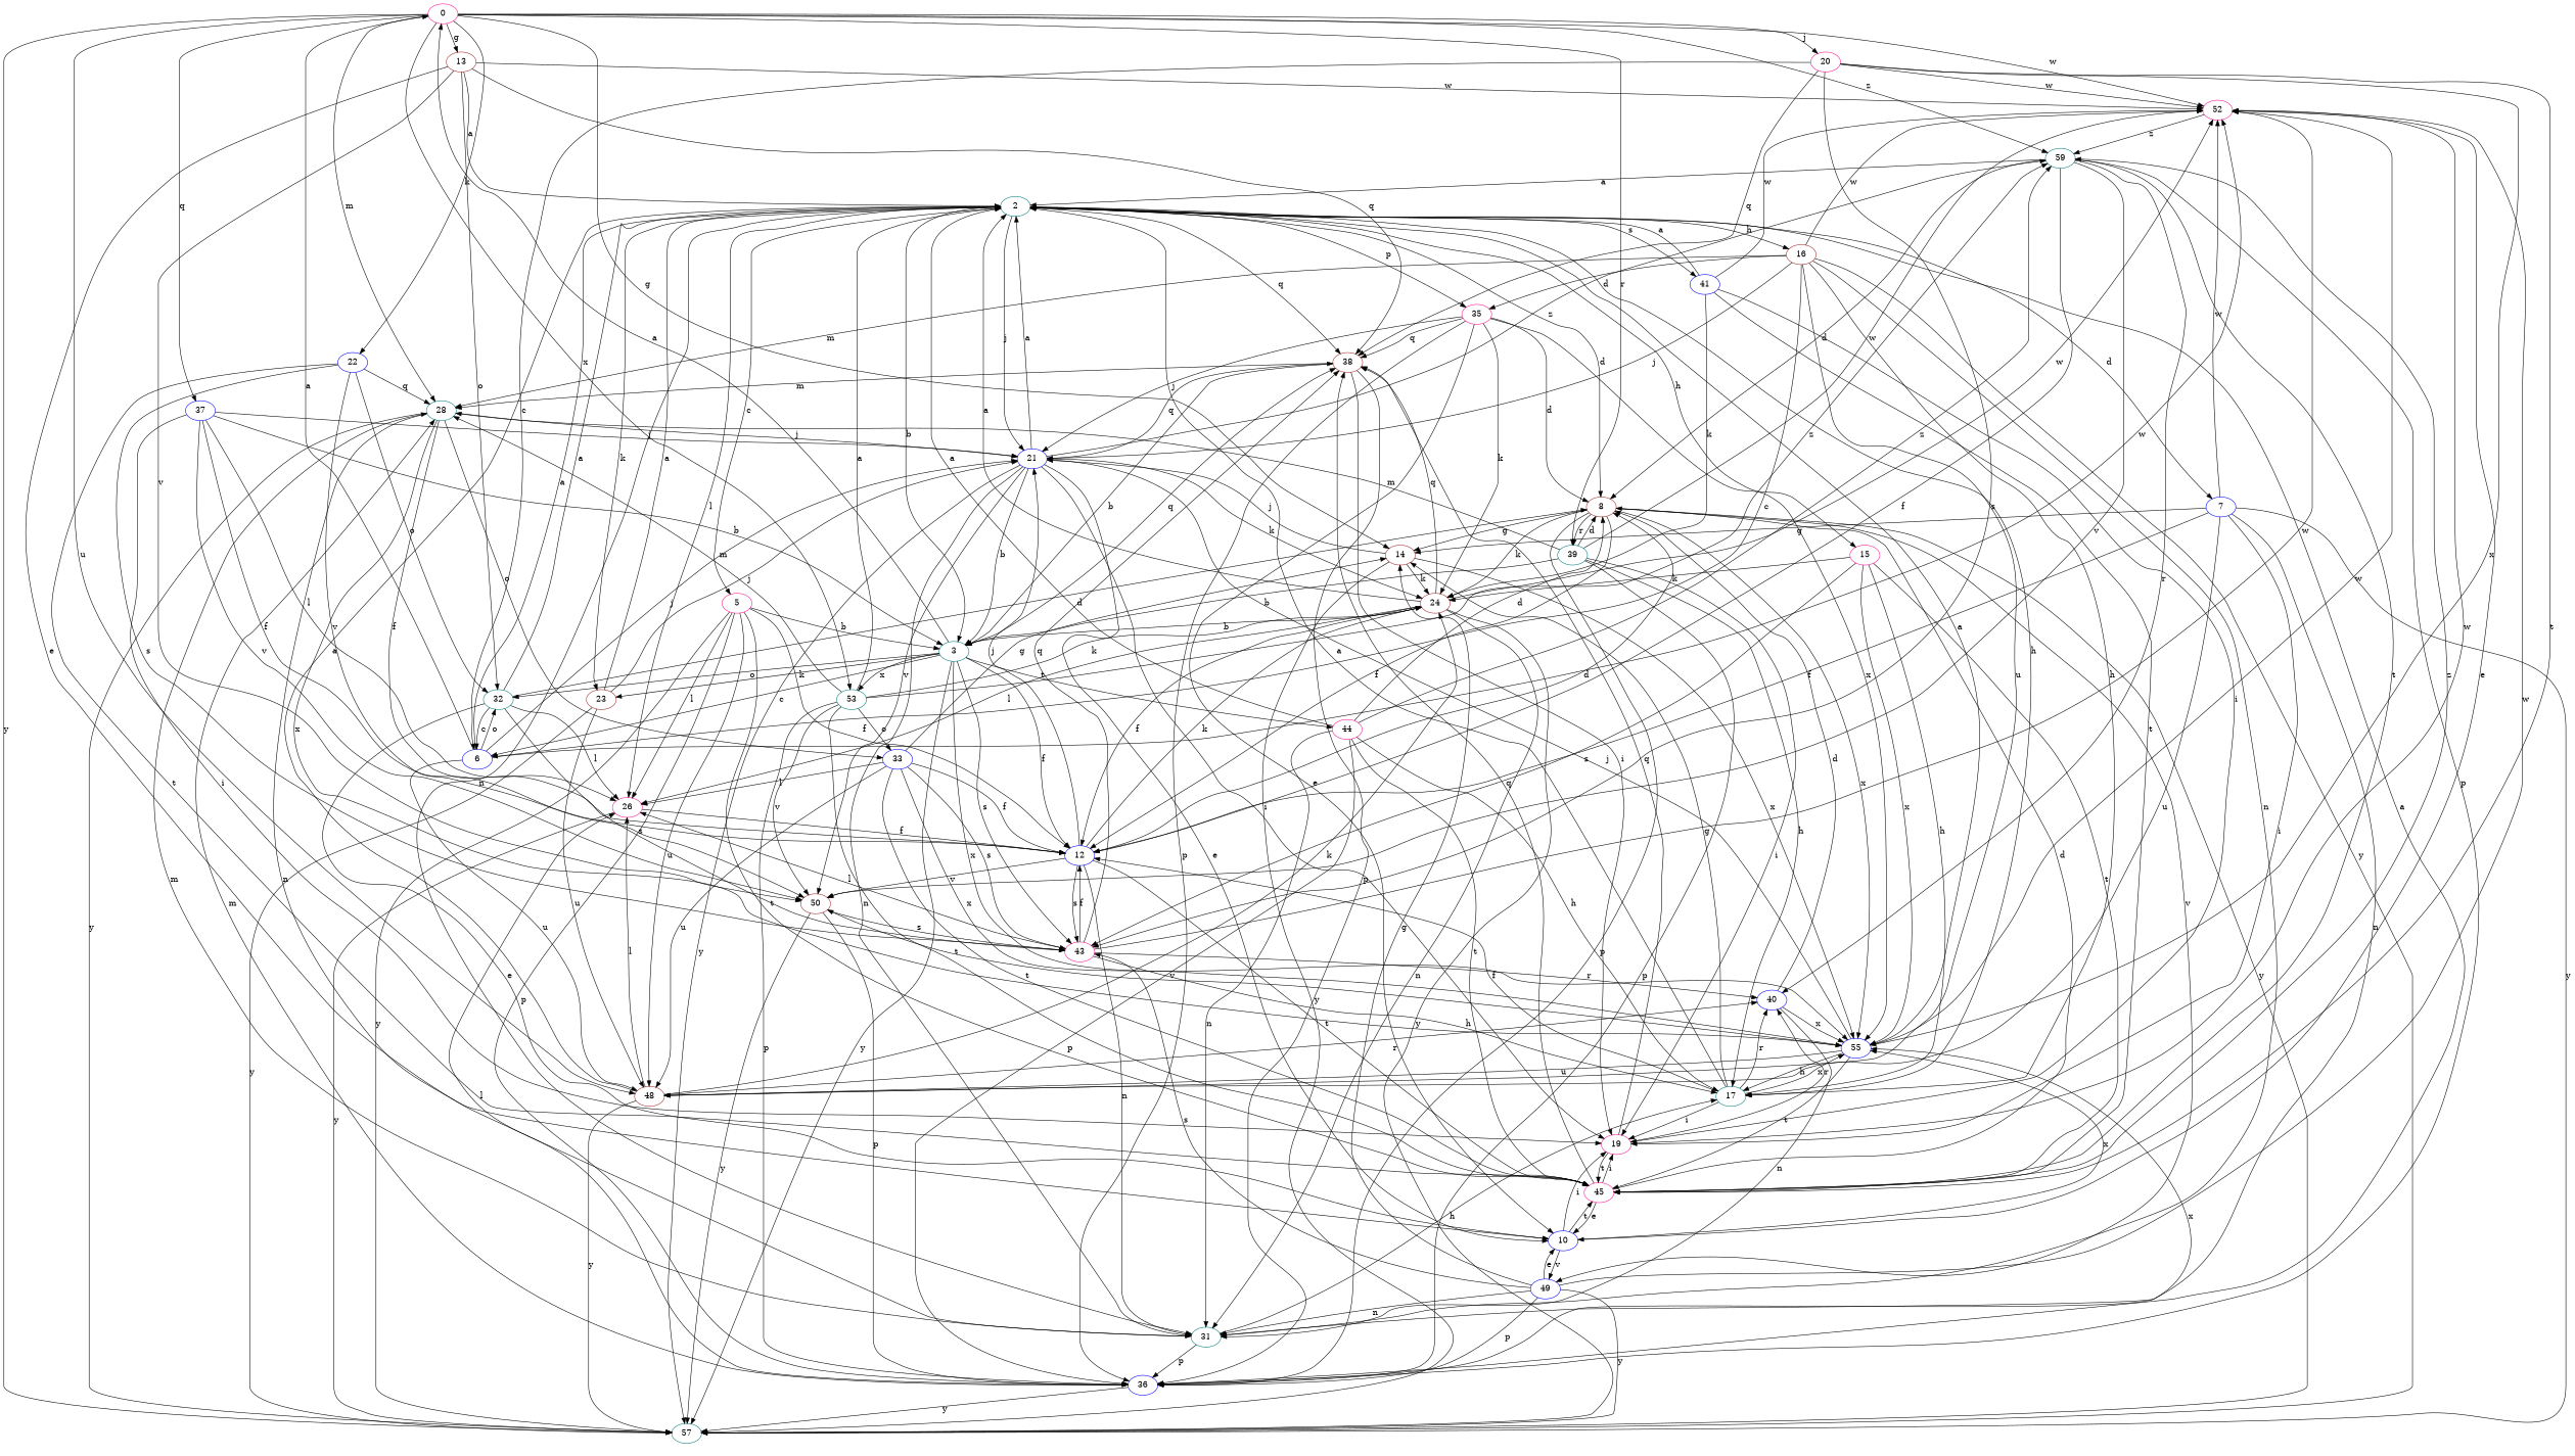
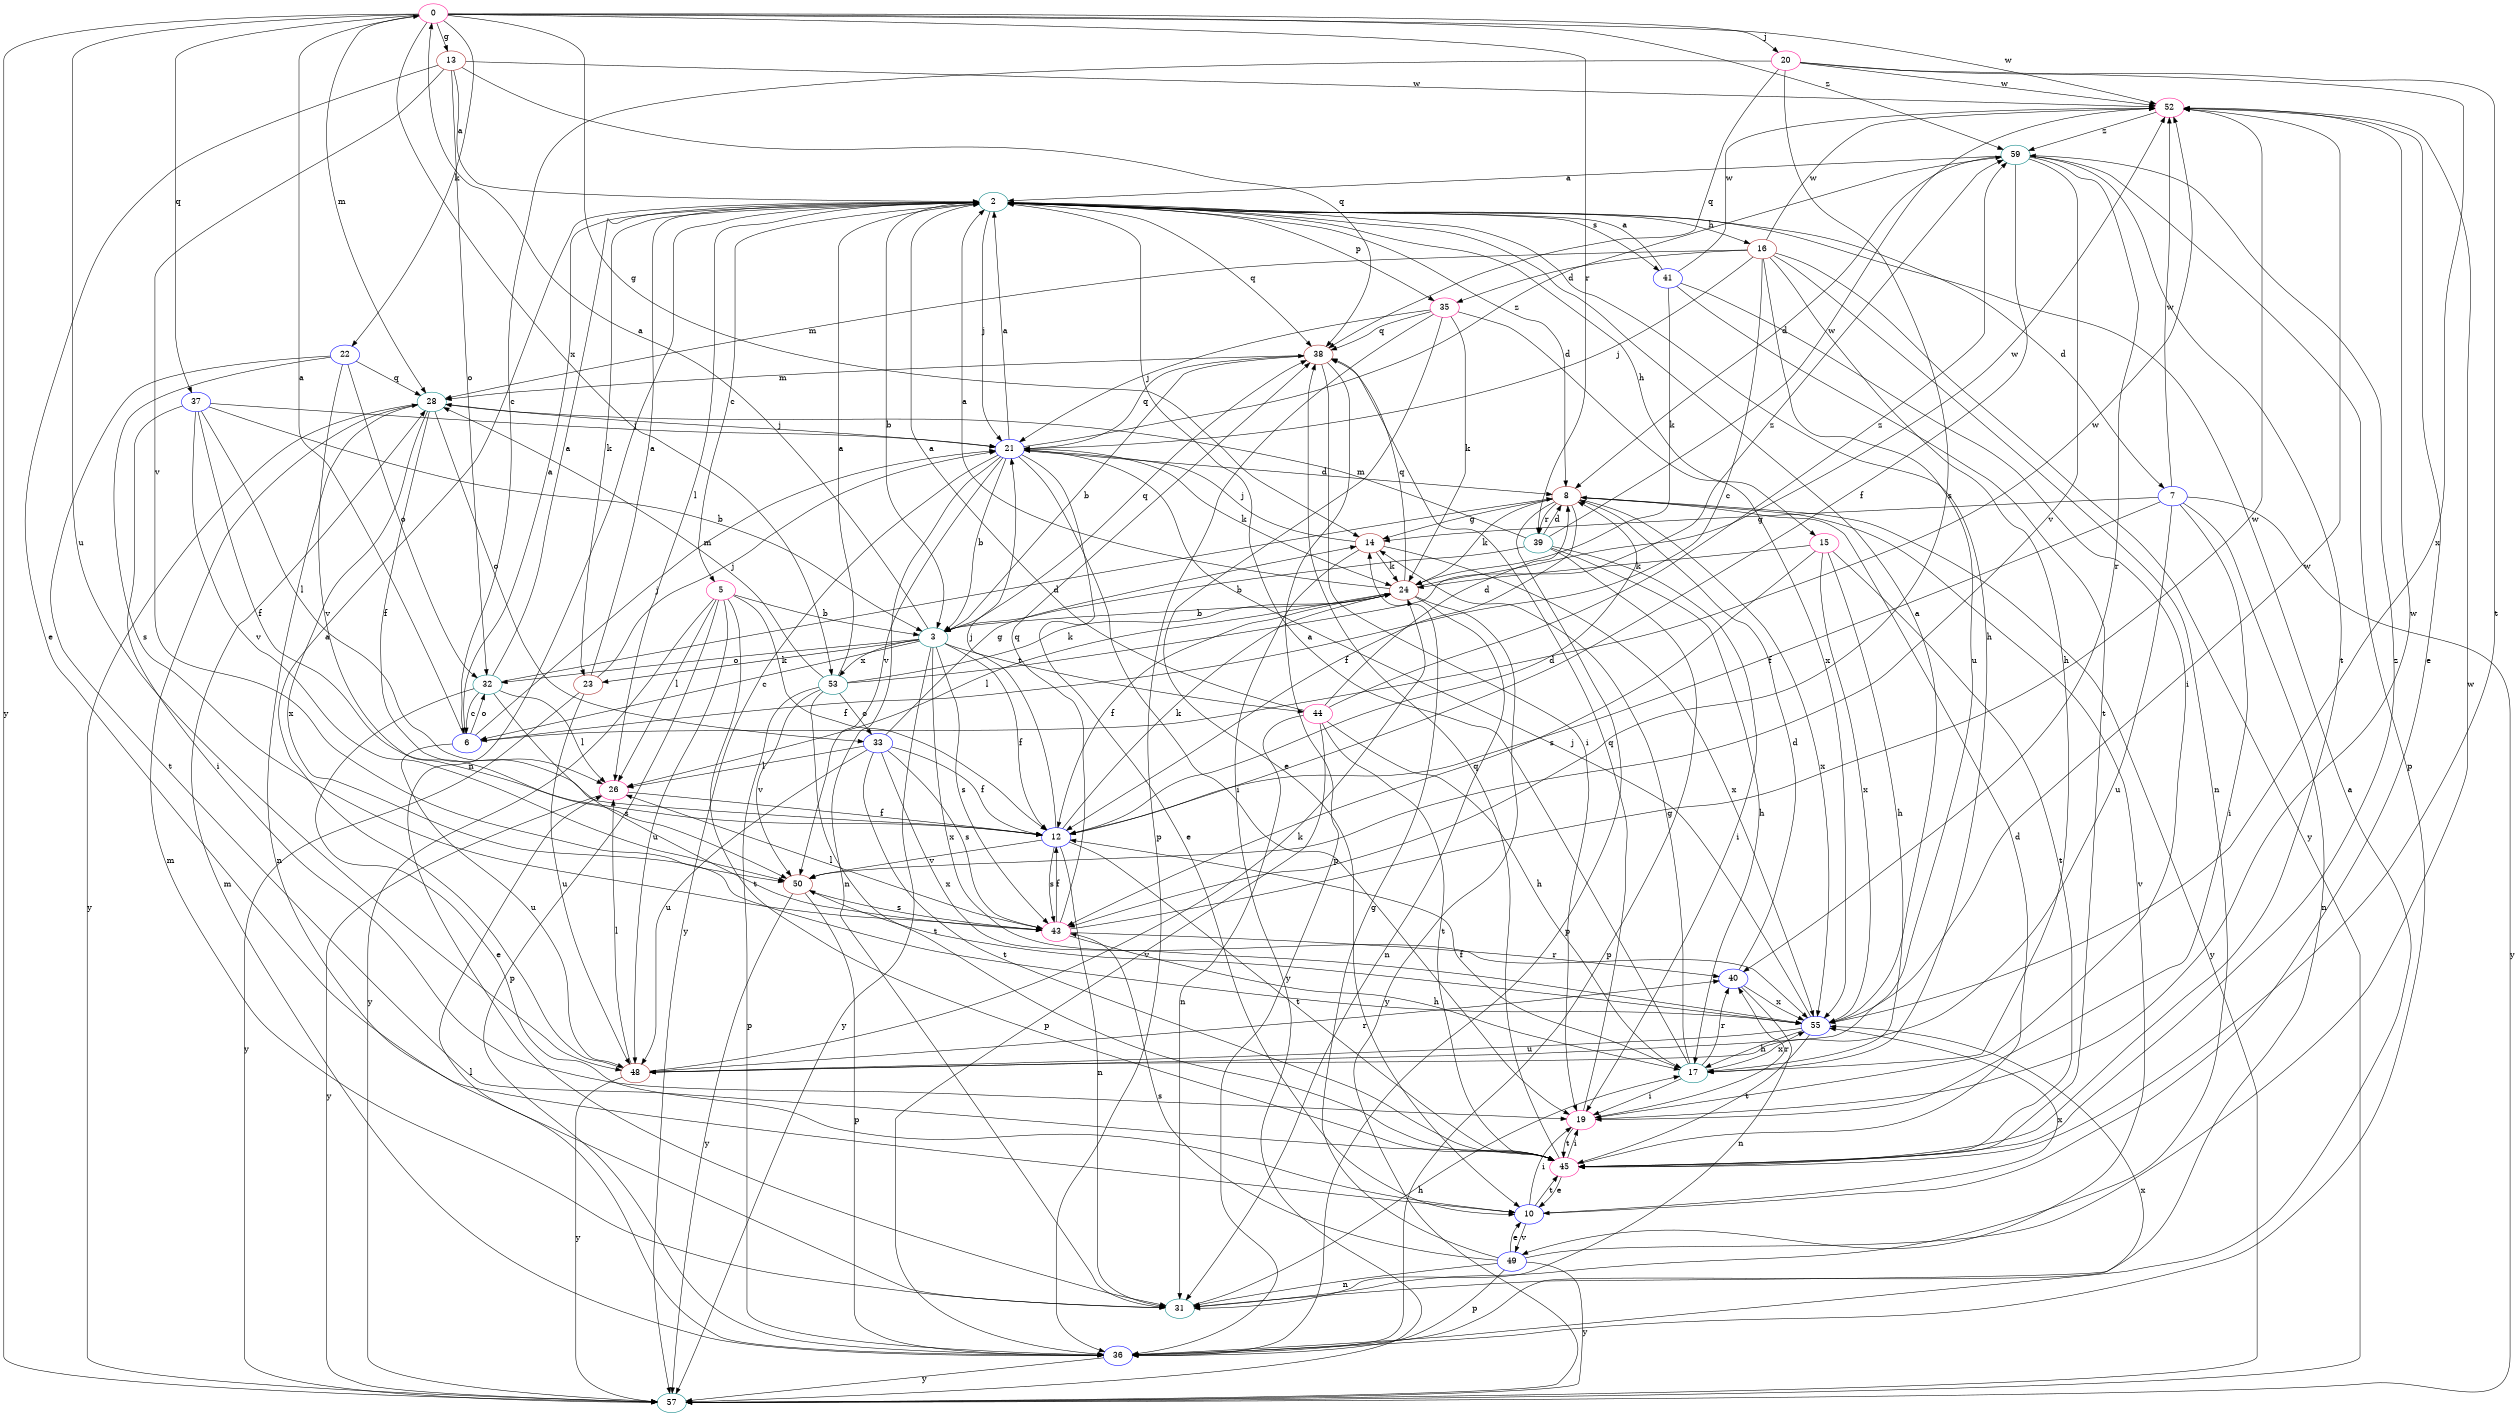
  strict digraph {
    node [color=blue]
    0 [color=deeppink]
    13 [color=brown]
    14 [color=brown]
    20 [color=deeppink]
    22
    28 [color=teal]
    37
    39 [color=teal]
    48 [color=brown]
    52 [color=deeppink]
    53 [color=teal]
    57 [color=teal]
    59 [color=teal]
    2 [color=teal]
    38 [color=brown]
    32 [color=teal]
    10
    50 [color=brown]
    21
    55
    24 [color=brown]
    6
    43 [color=deeppink]
    45 [color=deeppink]
    31 [color=teal]
    12
    33
    3 [color=teal]
    26 [color=deeppink]
    19 [color=deeppink]
    8 [color=brown]
    17 [color=teal]
    36
    40
    5 [color=deeppink]
    7
    15 [color=deeppink]
    16 [color=brown]
    23 [color=brown]
    35 [color=deeppink]
    41
    44 [color=deeppink]
    49
    0 -> 13 [label=g]
    0 -> 14 [label=g]
    0 -> 20 [label=j]
    0 -> 22 [label=k]
    0 -> 28 [label=m]
    0 -> 37 [label=q]
    0 -> 39 [label=r]
    0 -> 48 [label=u]
    0 -> 52 [label=w]
    0 -> 53 [label=x]
    0 -> 57 [label=y]
    0 -> 59 [label=z]
    13 -> 52 [label=w]
    13 -> 2 [label=a]
    13 -> 38 [label=q]
    13 -> 32 [label=o]
    13 -> 10 [label=e]
    13 -> 50 [label=v]
    14 -> 57 [label=y]
    14 -> 21 [label=j]
    14 -> 55 [label=x]
    14 -> 24 [label=k]
    20 -> 52 [label=w]
    20 -> 38 [label=q]
    20 -> 55 [label=x]
    20 -> 6 [label=c]
    20 -> 43 [label=s]
    20 -> 45 [label=t]
    22 -> 28 [label=q]
    22 -> 32 [label=o]
    22 -> 50 [label=v]
    22 -> 43 [label=s]
    22 -> 45 [label=t]
    28 -> 57 [label=y]
    28 -> 21 [label=j]
    28 -> 55 [label=x]
    28 -> 31 [label=n]
    28 -> 12 [label=f]
    28 -> 33 [label=o]
    37 -> 50 [label=v]
    37 -> 21 [label=j]
    37 -> 12 [label=f]
    37 -> 3 [label=b]
    37 -> 26 [label=l]
    37 -> 19 [label=i]
    39 -> 28 [label=m]
    39 -> 52 [label=w]
    39 -> 3 [label=b]
    39 -> 19 [label=i]
    39 -> 8 [label=d]
    39 -> 17 [label=h]
    39 -> 36 [label=p]
    48 -> 57 [label=y]
    48 -> 2 [label=a]
    48 -> 24 [label=k]
    48 -> 26 [label=l]
    48 -> 40 [label=r]
    52 -> 59 [label=z]
    52 -> 10 [label=e]
    53 -> 28 [label=m]
    53 -> 59 [label=z]
    53 -> 2 [label=a]
    53 -> 50 [label=v]
    53 -> 24 [label=k]
    53 -> 45 [label=t]
    53 -> 33 [label=o]
    53 -> 36 [label=p]
    59 -> 2 [label=a]
    59 -> 50 [label=v]
    59 -> 45 [label=t]
    59 -> 12 [label=f]
    59 -> 8 [label=d]
    59 -> 36 [label=p]
    59 -> 40 [label=r]
    2 -> 38 [label=q]
    2 -> 21 [label=j]
    2 -> 31 [label=n]
    2 -> 3 [label=b]
    2 -> 26 [label=l]
    2 -> 8 [label=d]
    2 -> 17 [label=h]
    2 -> 5 [label=c]
    2 -> 7 [label=d]
    2 -> 15 [label=h]
    2 -> 16 [label=h]
    2 -> 23 [label=k]
    2 -> 35 [label=p]
    2 -> 41 [label=s]
    38 -> 28 [label=m]
    38 -> 3 [label=b]
    38 -> 19 [label=i]
    38 -> 36 [label=p]
    32 -> 2 [label=a]
    32 -> 10 [label=e]
    32 -> 6 [label=c]
    32 -> 43 [label=s]
    32 -> 26 [label=l]
    32 -> 8 [label=d]
    10 -> 55 [label=x]
    10 -> 45 [label=t]
    10 -> 19 [label=i]
    10 -> 49 [label=v]
    50 -> 57 [label=y]
    50 -> 43 [label=s]
    50 -> 36 [label=p]
    21 -> 57 [label=y]
    21 -> 59 [label=z]
    21 -> 2 [label=a]
    21 -> 38 [label=q]
    21 -> 10 [label=e]
    21 -> 50 [label=v]
    21 -> 24 [label=k]
    21 -> 31 [label=n]
    21 -> 3 [label=b]
    21 -> 19 [label=i]
    55 -> 48 [label=u]
    55 -> 52 [label=w]
    55 -> 2 [label=a]
    55 -> 50 [label=v]
    55 -> 21 [label=j]
    55 -> 45 [label=t]
    55 -> 17 [label=h]
    24 -> 52 [label=w]
    24 -> 57 [label=y]
    24 -> 2 [label=a]
    24 -> 38 [label=q]
    24 -> 31 [label=n]
    24 -> 12 [label=f]
    24 -> 3 [label=b]
    24 -> 26 [label=l]
    6 -> 0 [label=a]
    6 -> 48 [label=u]
    6 -> 52 [label=w]
    6 -> 2 [label=a]
    6 -> 32 [label=o]
    6 -> 21 [label=j]
    43 -> 52 [label=w]
    43 -> 38 [label=q]
    43 -> 12 [label=f]
    43 -> 26 [label=l]
    43 -> 17 [label=h]
    43 -> 40 [label=r]
    45 -> 59 [label=z]
    45 -> 38 [label=q]
    45 -> 10 [label=e]
    45 -> 19 [label=i]
    45 -> 8 [label=d]
    31 -> 28 [label=m]
    31 -> 17 [label=h]
-   31 -> 36 [label=p]
    12 -> 50 [label=v]
    12 -> 21 [label=j]
    12 -> 24 [label=k]
    12 -> 43 [label=s]
    12 -> 45 [label=t]
    12 -> 31 [label=n]
    12 -> 8 [label=d]
    33 -> 14 [label=g]
    33 -> 48 [label=u]
    33 -> 55 [label=x]
    33 -> 43 [label=s]
    33 -> 45 [label=t]
    33 -> 12 [label=f]
    33 -> 26 [label=l]
    3 -> 0 [label=a]
    3 -> 53 [label=x]
    3 -> 57 [label=y]
    3 -> 38 [label=q]
    3 -> 32 [label=o]
    3 -> 55 [label=x]
    3 -> 6 [label=c]
    3 -> 43 [label=s]
    3 -> 12 [label=f]
    3 -> 23 [label=k]
    3 -> 44 [label=t]
    26 -> 57 [label=y]
    26 -> 12 [label=f]
    19 -> 52 [label=w]
    19 -> 38 [label=q]
    19 -> 45 [label=t]
    19 -> 40 [label=r]
    8 -> 14 [label=g]
    8 -> 39 [label=r]
    8 -> 57 [label=y]
    8 -> 55 [label=x]
    8 -> 24 [label=k]
    8 -> 12 [label=f]
    8 -> 36 [label=p]
    8 -> 49 [label=v]
    17 -> 14 [label=g]
    17 -> 2 [label=a]
    17 -> 55 [label=x]
    17 -> 12 [label=f]
    17 -> 19 [label=i]
    17 -> 40 [label=r]
    36 -> 28 [label=m]
    36 -> 57 [label=y]
    36 -> 2 [label=a]
    36 -> 55 [label=x]
    36 -> 26 [label=l]
    40 -> 55 [label=x]
    40 -> 31 [label=n]
    40 -> 8 [label=d]
    5 -> 48 [label=u]
    5 -> 57 [label=y]
    5 -> 45 [label=t]
    5 -> 12 [label=f]
    5 -> 3 [label=b]
    5 -> 26 [label=l]
    5 -> 36 [label=p]
    7 -> 14 [label=g]
    7 -> 48 [label=u]
    7 -> 52 [label=w]
    7 -> 57 [label=y]
    7 -> 31 [label=n]
    7 -> 12 [label=f]
    7 -> 19 [label=i]
    15 -> 55 [label=x]
    15 -> 24 [label=k]
    15 -> 43 [label=s]
    15 -> 45 [label=t]
    15 -> 17 [label=h]
    16 -> 28 [label=m]
    16 -> 48 [label=u]
    16 -> 52 [label=w]
    16 -> 57 [label=y]
    16 -> 21 [label=j]
    16 -> 6 [label=c]
    16 -> 31 [label=n]
    16 -> 17 [label=h]
    16 -> 35 [label=d]
    23 -> 48 [label=u]
    23 -> 57 [label=y]
    23 -> 2 [label=a]
    23 -> 21 [label=j]
    35 -> 38 [label=q]
    35 -> 10 [label=e]
    35 -> 21 [label=j]
    35 -> 55 [label=x]
    35 -> 24 [label=k]
-   35 -> 8 [label=d]
+   21 -> 8 [label=d]
    35 -> 36 [label=p]
    41 -> 52 [label=w]
    41 -> 2 [label=a]
    41 -> 24 [label=k]
    41 -> 45 [label=t]
    41 -> 19 [label=i]
    44 -> 59 [label=z]
    44 -> 2 [label=a]
    44 -> 45 [label=t]
    44 -> 31 [label=n]
    44 -> 8 [label=d]
    44 -> 17 [label=h]
    44 -> 36 [label=p]
    49 -> 14 [label=g]
    49 -> 52 [label=w]
    49 -> 57 [label=y]
    49 -> 10 [label=e]
    49 -> 43 [label=s]
    49 -> 31 [label=n]
    49 -> 36 [label=p]
  }
